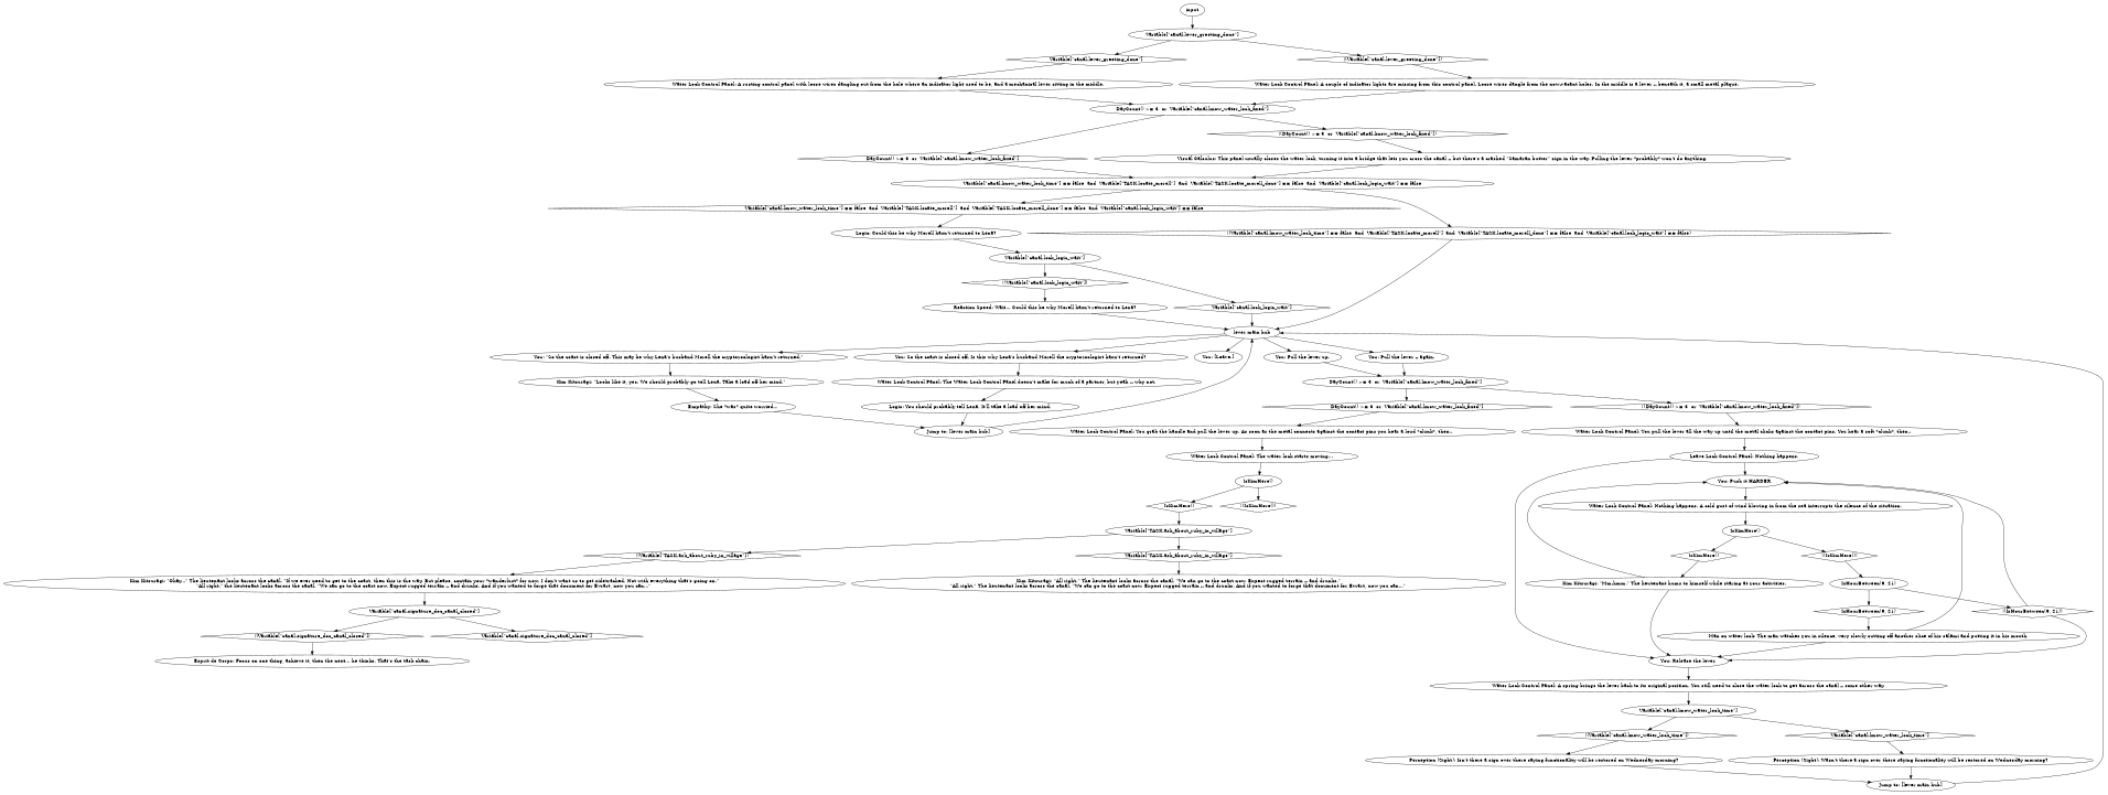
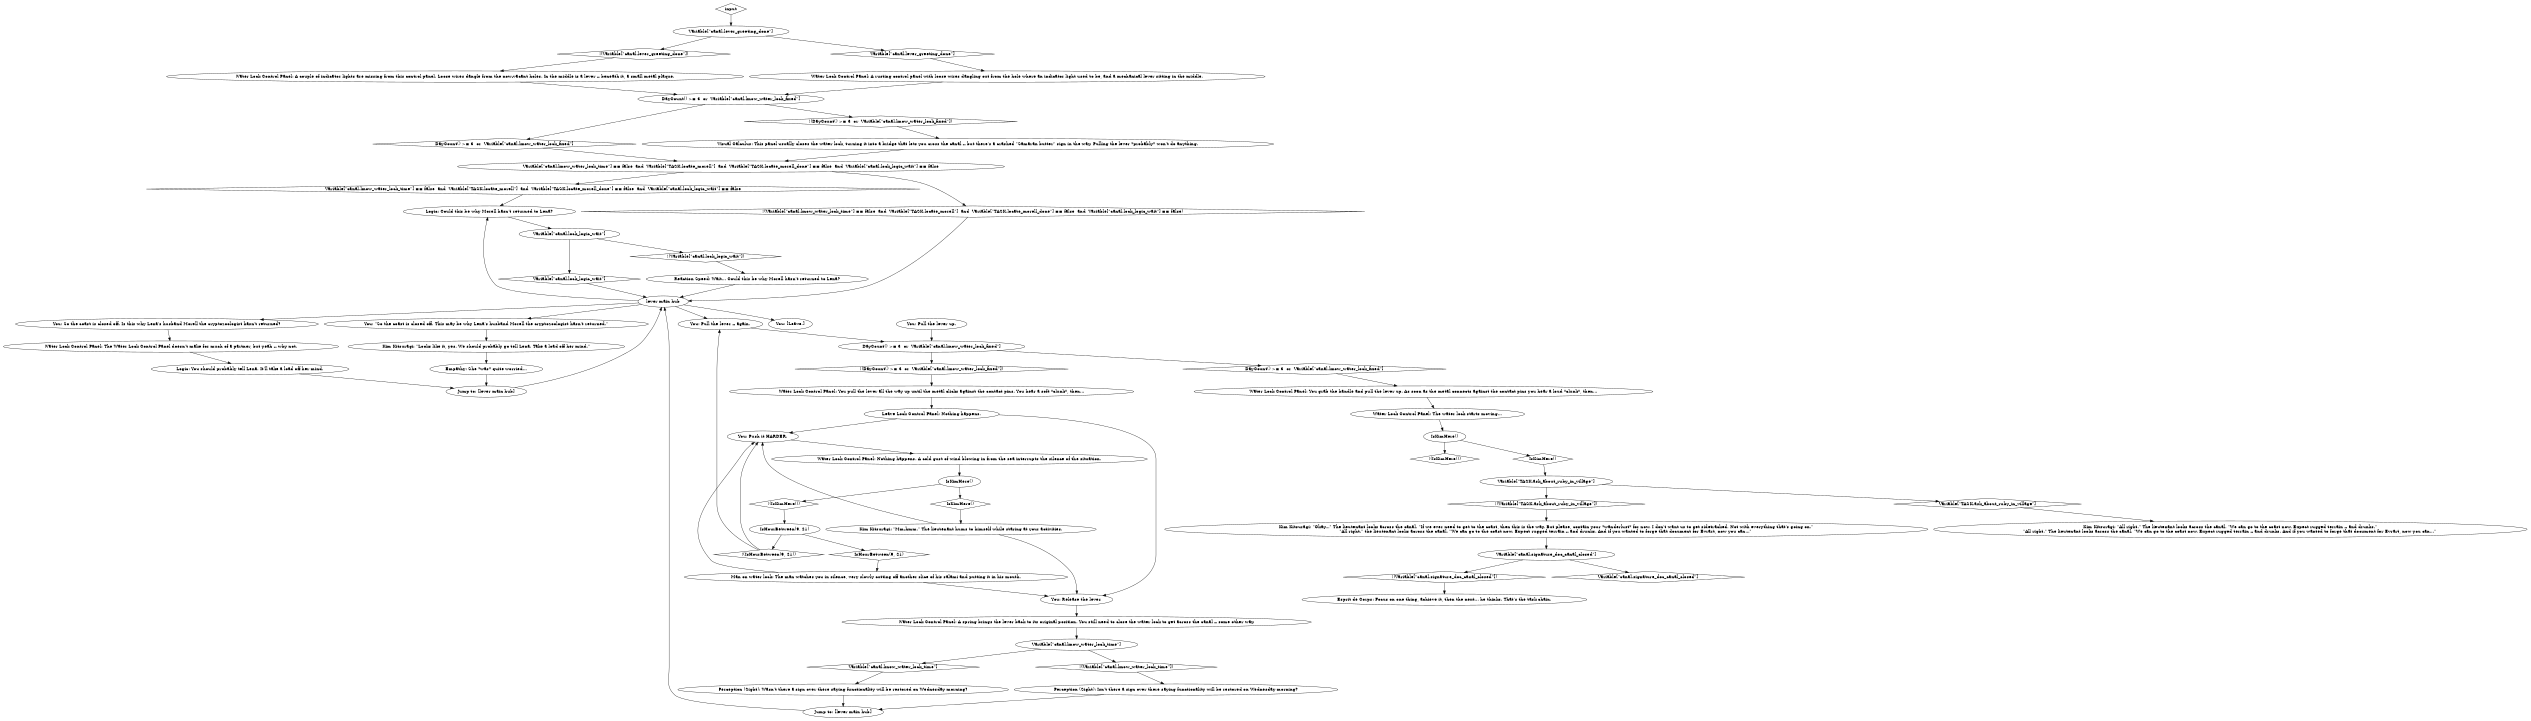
  digraph {
-   n1 [label=input]
+   n1 [label=input shape=diamond]
    n2 [label="Variable[\"canal.lever_greeting_done\"]"]
    n3 [label="Variable[\"canal.lever_greeting_done\"]" shape=diamond]
    n4 [label="!(Variable[\"canal.lever_greeting_done\"])" shape=diamond]
    n5 [label="lever main hub"]
    n6 [label="You: So the coast is closed off. Is this why Lena's husband Morell the cryptozoologist hasn't returned?"]
    n7 [label="You: \"So the coast is closed off. This may be why Lena's husband Morell the cryptozoologist hasn't returned.\""]
    n8 [label="You: [Leave.]"]
    n9 [label="You: Pull the lever -- again."]
    n10 [label="You: Pull the lever up."]
    n11 [label="Water Lock Control Panel: The Water Lock Control Panel doesn't make for much of a partner, but yeah -- why not."]
    n12 [label="Kim Kitsuragi: \"Looks like it, yes. We should probably go tell Lena. Take a load off her mind.\""]
    n13 [label="DayCount() >= 3  or  Variable[\"canal.know_water_lock_fixed\"]"]
    n14 [label="Logic: You should probably tell Lena. It'll take a load off her mind."]
    n15 [label="Esprit de Corps: Focus on one thing, achieve it, then the next... he thinks. That's the task chain."]
    n16 [label="Water Lock Control Panel: Nothing happens. A cold gust of wind blowing in from the sea interrupts the silence of the situation."]
    n17 [label="IsKimHere()"]
    n18 [label="IsKimHere()" shape=diamond]
    n19 [label="!(IsKimHere())" shape=diamond]
    n20 [label="Variable[\"TASK.ask_about_ruby_in_village\"]"]
    n21 [label="Variable[\"TASK.ask_about_ruby_in_village\"]" shape=diamond]
    n22 [label="!(Variable[\"TASK.ask_about_ruby_in_village\"])" shape=diamond]
    n23 [label="Kim Kitsuragi: \"All right.\" The lieutenant looks across the canal. \"We can go to the coast now. Expect rugged terrain -- and drunks.\"\n\"All right.\" The lieutenant looks across the canal. \"We can go to the coast now. Expect rugged terrain -- and drunks. And if you wanted to forge that document for Evrart, now you can...\" "]
    n24 [label="Kim Kitsuragi: \"Okay...\" The lieutenant looks across the canal. \"If we ever need to get to the coast, then this is the way. But please, contain your *wanderlust* for now. I don't want us to get sidetracked. Not with everything that's going on.\"\n\"All right.\" the lieutenant looks across the canal. \"We can go to the coast now. Expect rugged terrain -- and drunks. And if you wanted to forge that document for Evrart, now you can...\" "]
    n25 [label="Variable[\"canal.signature_doc_canal_closed\"]"]
    n26 [label="Jump to: [lever main hub]"]
    n27 [label="Water Lock Control Panel: The water lock starts moving..."]
    n28 [label="IsKimHere()"]
    n29 [label="IsKimHere()" shape=diamond]
    n30 [label="!(IsKimHere())" shape=diamond]
    n31 [label="Water Lock Control Panel: A couple of indicator lights are missing from this control panel. Loose wires dangle from the now-vacant holes. In the middle is a lever -- beneath it, a small metal plaque."]
    n32 [label="DayCount() >= 3  or  Variable[\"canal.know_water_lock_fixed\"]"]
    n33 [label="DayCount() >= 3  or  Variable[\"canal.know_water_lock_fixed\"]" shape=diamond]
    n34 [label="!(DayCount() >= 3  or  Variable[\"canal.know_water_lock_fixed\"])" shape=diamond]
    n35 [label="Reaction Speed: Wait... Could this be why Morell hasn't returned to Lena?"]
    n36 [label="Perception (Sight): Isn't there a sign over there saying functionality will be restored on Wednesday morning?"]
    n37 [label="Empathy: She *was* quite worried..."]
    n38 [label="Jump to: [lever main hub]"]
    n39 [label="You: Release the lever."]
    n40 [label="Water Lock Control Panel: A spring brings the lever back to its original position. You still need to close the water lock to get across the canal -- some other way."]
    n41 [label="Variable[\"canal.know_water_lock_time\"]"]
    n42 [label="Perception (Sight): Wasn't there a sign over there saying functionality will be restored on Wednesday morning?"]
    n43 [label="Water Lock Control Panel: A rusting control panel with loose wires dangling out from the hole where an indicator light used to be, and a mechanical lever sitting in the middle."]
    n44 [label="Water Lock Control Panel: You pull the lever all the way up until the metal clicks against the contact pins. You hear a soft *clunk*, then..."]
    n45 [label="Leave Lock Control Panel: Nothing happens."]
    n46 [label="You: Push it HARDER."]
    n47 [label="Kim Kitsuragi: \"Mm-hmm.\" The lieutenant hums to himself while staring at your activities."]
    n48 [label="IsHourBetween(9, 21)"]
    n49 [label="IsHourBetween(9, 21)" shape=diamond]
    n50 [label="!(IsHourBetween(9, 21))" shape=diamond]
    n51 [label="Variable[\"canal.know_water_lock_time\"]" shape=diamond]
    n52 [label="!(Variable[\"canal.know_water_lock_time\"])" shape=diamond]
    n53 [label="Variable[\"canal.signature_doc_canal_closed\"]" shape=diamond]
    n54 [label="!(Variable[\"canal.signature_doc_canal_closed\"])" shape=diamond]
    n55 [label="Visual Calculus: This panel usually closes the water lock, turning it into a bridge that lets you cross the canal -- but there's a crashed \"Samaran butter\" sign in the way. Pulling the lever *probably* won't do anything."]
    n56 [label="Variable[\"canal.know_water_lock_time\"] == false  and  Variable[\"TASK.locate_morell\"]  and  Variable[\"TASK.locate_morell_done\"] == false  and  Variable[\"canal.lock_logic_wait\"] == false"]
    n57 [label="Variable[\"canal.know_water_lock_time\"] == false  and  Variable[\"TASK.locate_morell\"]  and  Variable[\"TASK.locate_morell_done\"] == false  and  Variable[\"canal.lock_logic_wait\"] == false" shape=diamond]
    n58 [label="!(Variable[\"canal.know_water_lock_time\"] == false  and  Variable[\"TASK.locate_morell\"]  and  Variable[\"TASK.locate_morell_done\"] == false  and  Variable[\"canal.lock_logic_wait\"] == false)" shape=diamond]
    n59 [label="Man on water lock: The man watches you in silence, very slowly cutting off another slice of his salami and putting it in his mouth."]
    n60 [label="Logic: Could this be why Morell hasn't returned to Lena?"]
    n61 [label="Variable[\"canal.lock_logic_wait\"]"]
    n62 [label="Variable[\"canal.lock_logic_wait\"]" shape=diamond]
    n63 [label="!(Variable[\"canal.lock_logic_wait\"])" shape=diamond]
    n64 [label="Water Lock Control Panel: You grab the handle and pull the lever up. As soon as the metal connects against the contact pins you hear a loud *clunk*, then..."]
    n65 [label="DayCount() >= 3  or  Variable[\"canal.know_water_lock_fixed\"]" shape=diamond]
    n66 [label="!(DayCount() >= 3  or  Variable[\"canal.know_water_lock_fixed\"])" shape=diamond]
    n1 -> n2
    n2 -> n3
    n2 -> n4
    n3 -> n43
    n4 -> n31
    n5 -> n6
    n5 -> n7
    n5 -> n8
    n5 -> n9
-   n5 -> n10
+   n5 -> n60
    n6 -> n11
    n7 -> n12
    n9 -> n13
    n10 -> n13
    n11 -> n14
    n12 -> n37
    n13 -> n65
    n13 -> n66
    n14 -> n38
    n16 -> n17
    n17 -> n18
    n17 -> n19
    n18 -> n47
    n19 -> n48
    n20 -> n21
    n20 -> n22
    n21 -> n23
    n22 -> n24
    n24 -> n25
    n25 -> n53
    n25 -> n54
    n26 -> n5
    n27 -> n28
    n28 -> n29
    n28 -> n30
    n29 -> n20
    n31 -> n32
    n32 -> n33
    n32 -> n34
    n33 -> n56
    n34 -> n55
    n35 -> n5
    n36 -> n26
    n37 -> n38
    n38 -> n5
    n39 -> n40
    n40 -> n41
    n41 -> n51
    n41 -> n52
    n42 -> n26
    n43 -> n32
    n44 -> n45
    n45 -> n39
    n45 -> n46
    n46 -> n16
    n47 -> n39
    n47 -> n46
    n48 -> n49
    n48 -> n50
    n49 -> n59
-   n50 -> n39
+   n50 -> n9
    n50 -> n46
    n51 -> n42
    n52 -> n36
    n54 -> n15
    n55 -> n56
    n56 -> n57
    n56 -> n58
    n57 -> n60
    n58 -> n5
    n59 -> n39
    n59 -> n46
    n60 -> n61
    n61 -> n62
    n61 -> n63
    n62 -> n5
    n63 -> n35
    n64 -> n27
    n65 -> n64
    n66 -> n44
  }
